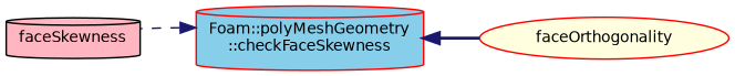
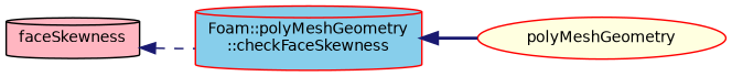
  digraph {
    rankdir=LR
    node [color=red fontname=Helvetica fontsize=10 shape=cylinder style=filled]
    edge [color=midnightblue dir=back fontname=Helvetica fontsize=10 labelfontname=Helvetica labelfontsize=10]
    n1 [color=black fillcolor=lightpink fontcolor=black height=0.2 label=faceSkewness width=0.4]
    n2 [fillcolor=skyblue height=0.2 label="Foam::polyMeshGeometry\l::checkFaceSkewness" width=0.4]
-   n3 [fillcolor=lightyellow height=0.2 label=faceOrthogonality shape=ellipse width=0.4]
-   n2 -> n1 [style=dashed]
+   n3 [fillcolor=lightyellow height=0.2 label=polyMeshGeometry shape=ellipse width=0.4]
+   n1 -> n2 [style=dashed]
    n2 -> n3 [style=bold]
  }
